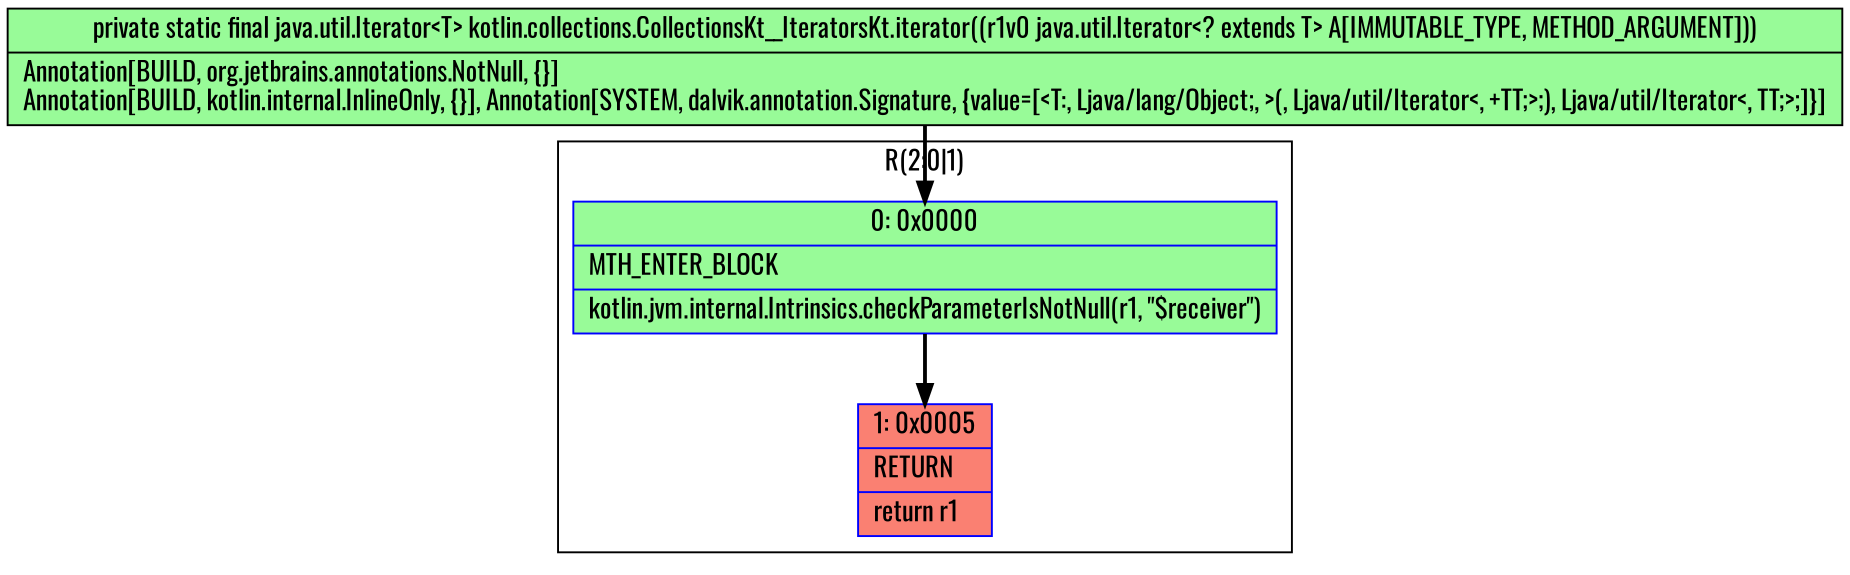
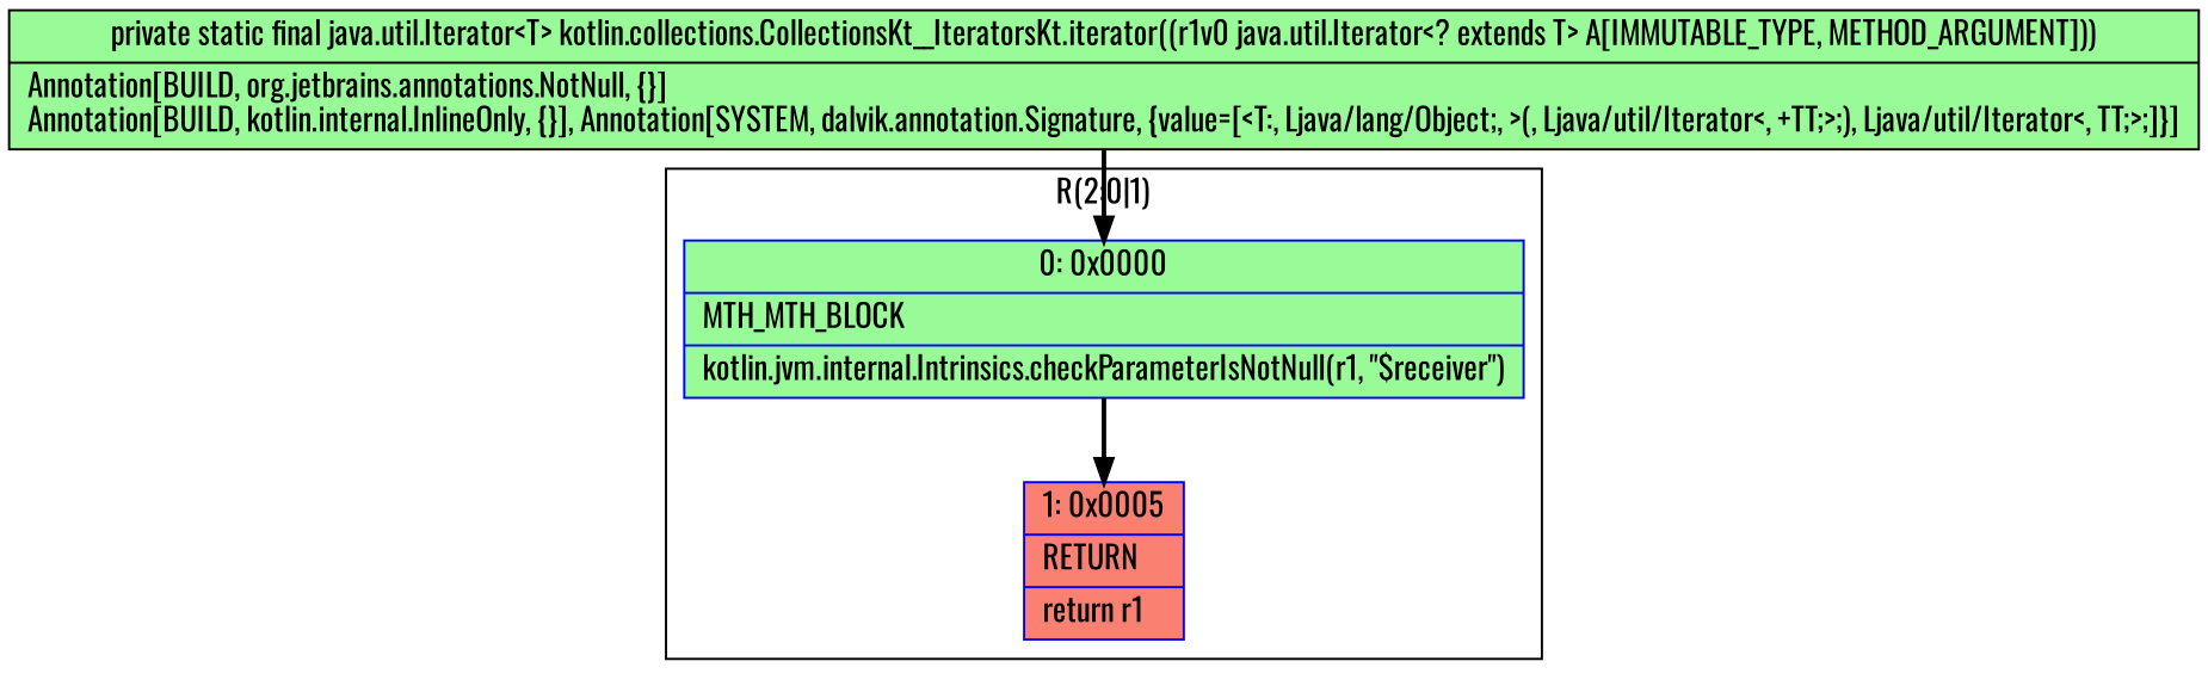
  digraph {
    fontname=Oswald
    node [color=blue shape=record style=filled fillcolor=palegreen fontname=Oswald]
    edge [style=bold fontname=Oswald]
-   n1 [label="{0\:\ 0x0000|MTH_ENTER_BLOCK\l|kotlin.jvm.internal.Intrinsics.checkParameterIsNotNull(r1, \"$receiver\")\l}"]
+   n1 [label="{0\:\ 0x0000|MTH_MTH_BLOCK\l|kotlin.jvm.internal.Intrinsics.checkParameterIsNotNull(r1, \"$receiver\")\l}"]
    n2 [label="{1\:\ 0x0005|RETURN\l|return r1\l}" fillcolor=salmon]
    n3 [label="{private static final java.util.Iterator\<T\> kotlin.collections.CollectionsKt__IteratorsKt.iterator((r1v0 java.util.Iterator\<? extends T\> A[IMMUTABLE_TYPE, METHOD_ARGUMENT]))  | Annotation[BUILD, org.jetbrains.annotations.NotNull, \{\}]\lAnnotation[BUILD, kotlin.internal.InlineOnly, \{\}], Annotation[SYSTEM, dalvik.annotation.Signature, \{value=[\<T:, Ljava\/lang\/Object;, \>(, Ljava\/util\/Iterator\<, +TT;\>;), Ljava\/util\/Iterator\<, TT;\>;]\}]\l}" color=""]
    subgraph cluster_1 {
      label="R(2:0|1)"
      n1
      n2
    }
    n1 -> n2
    n3 -> n1
  }
